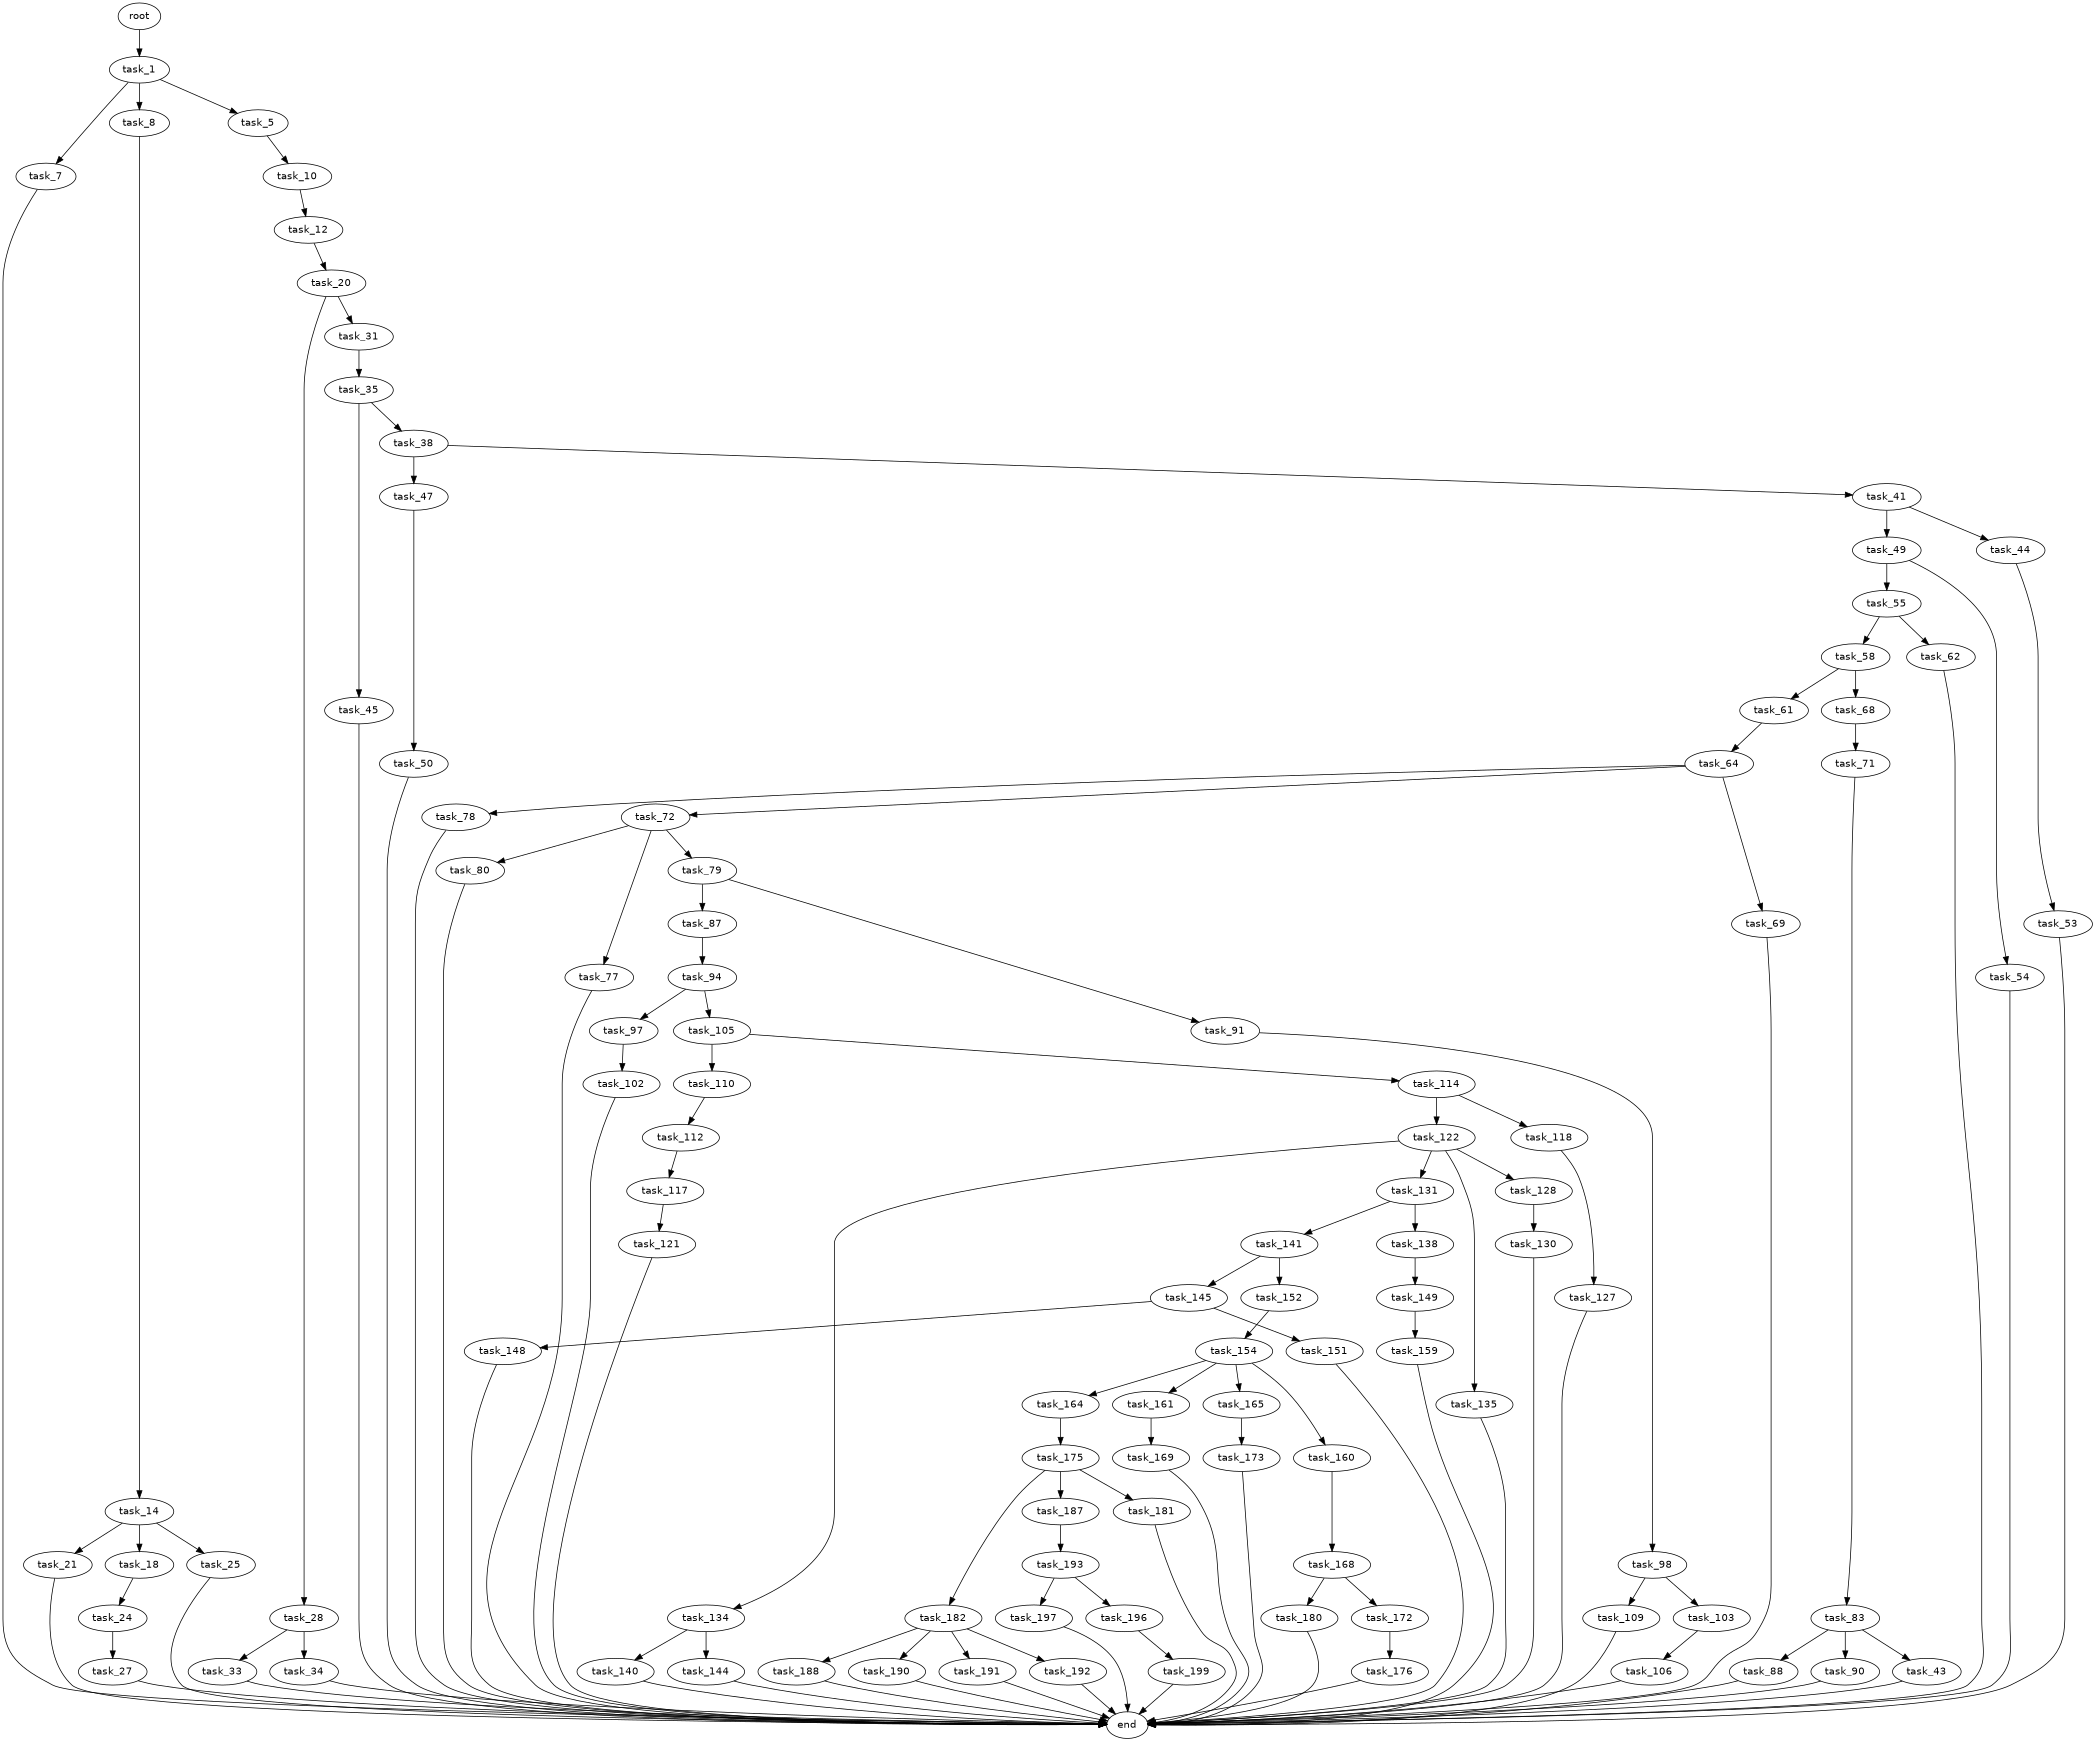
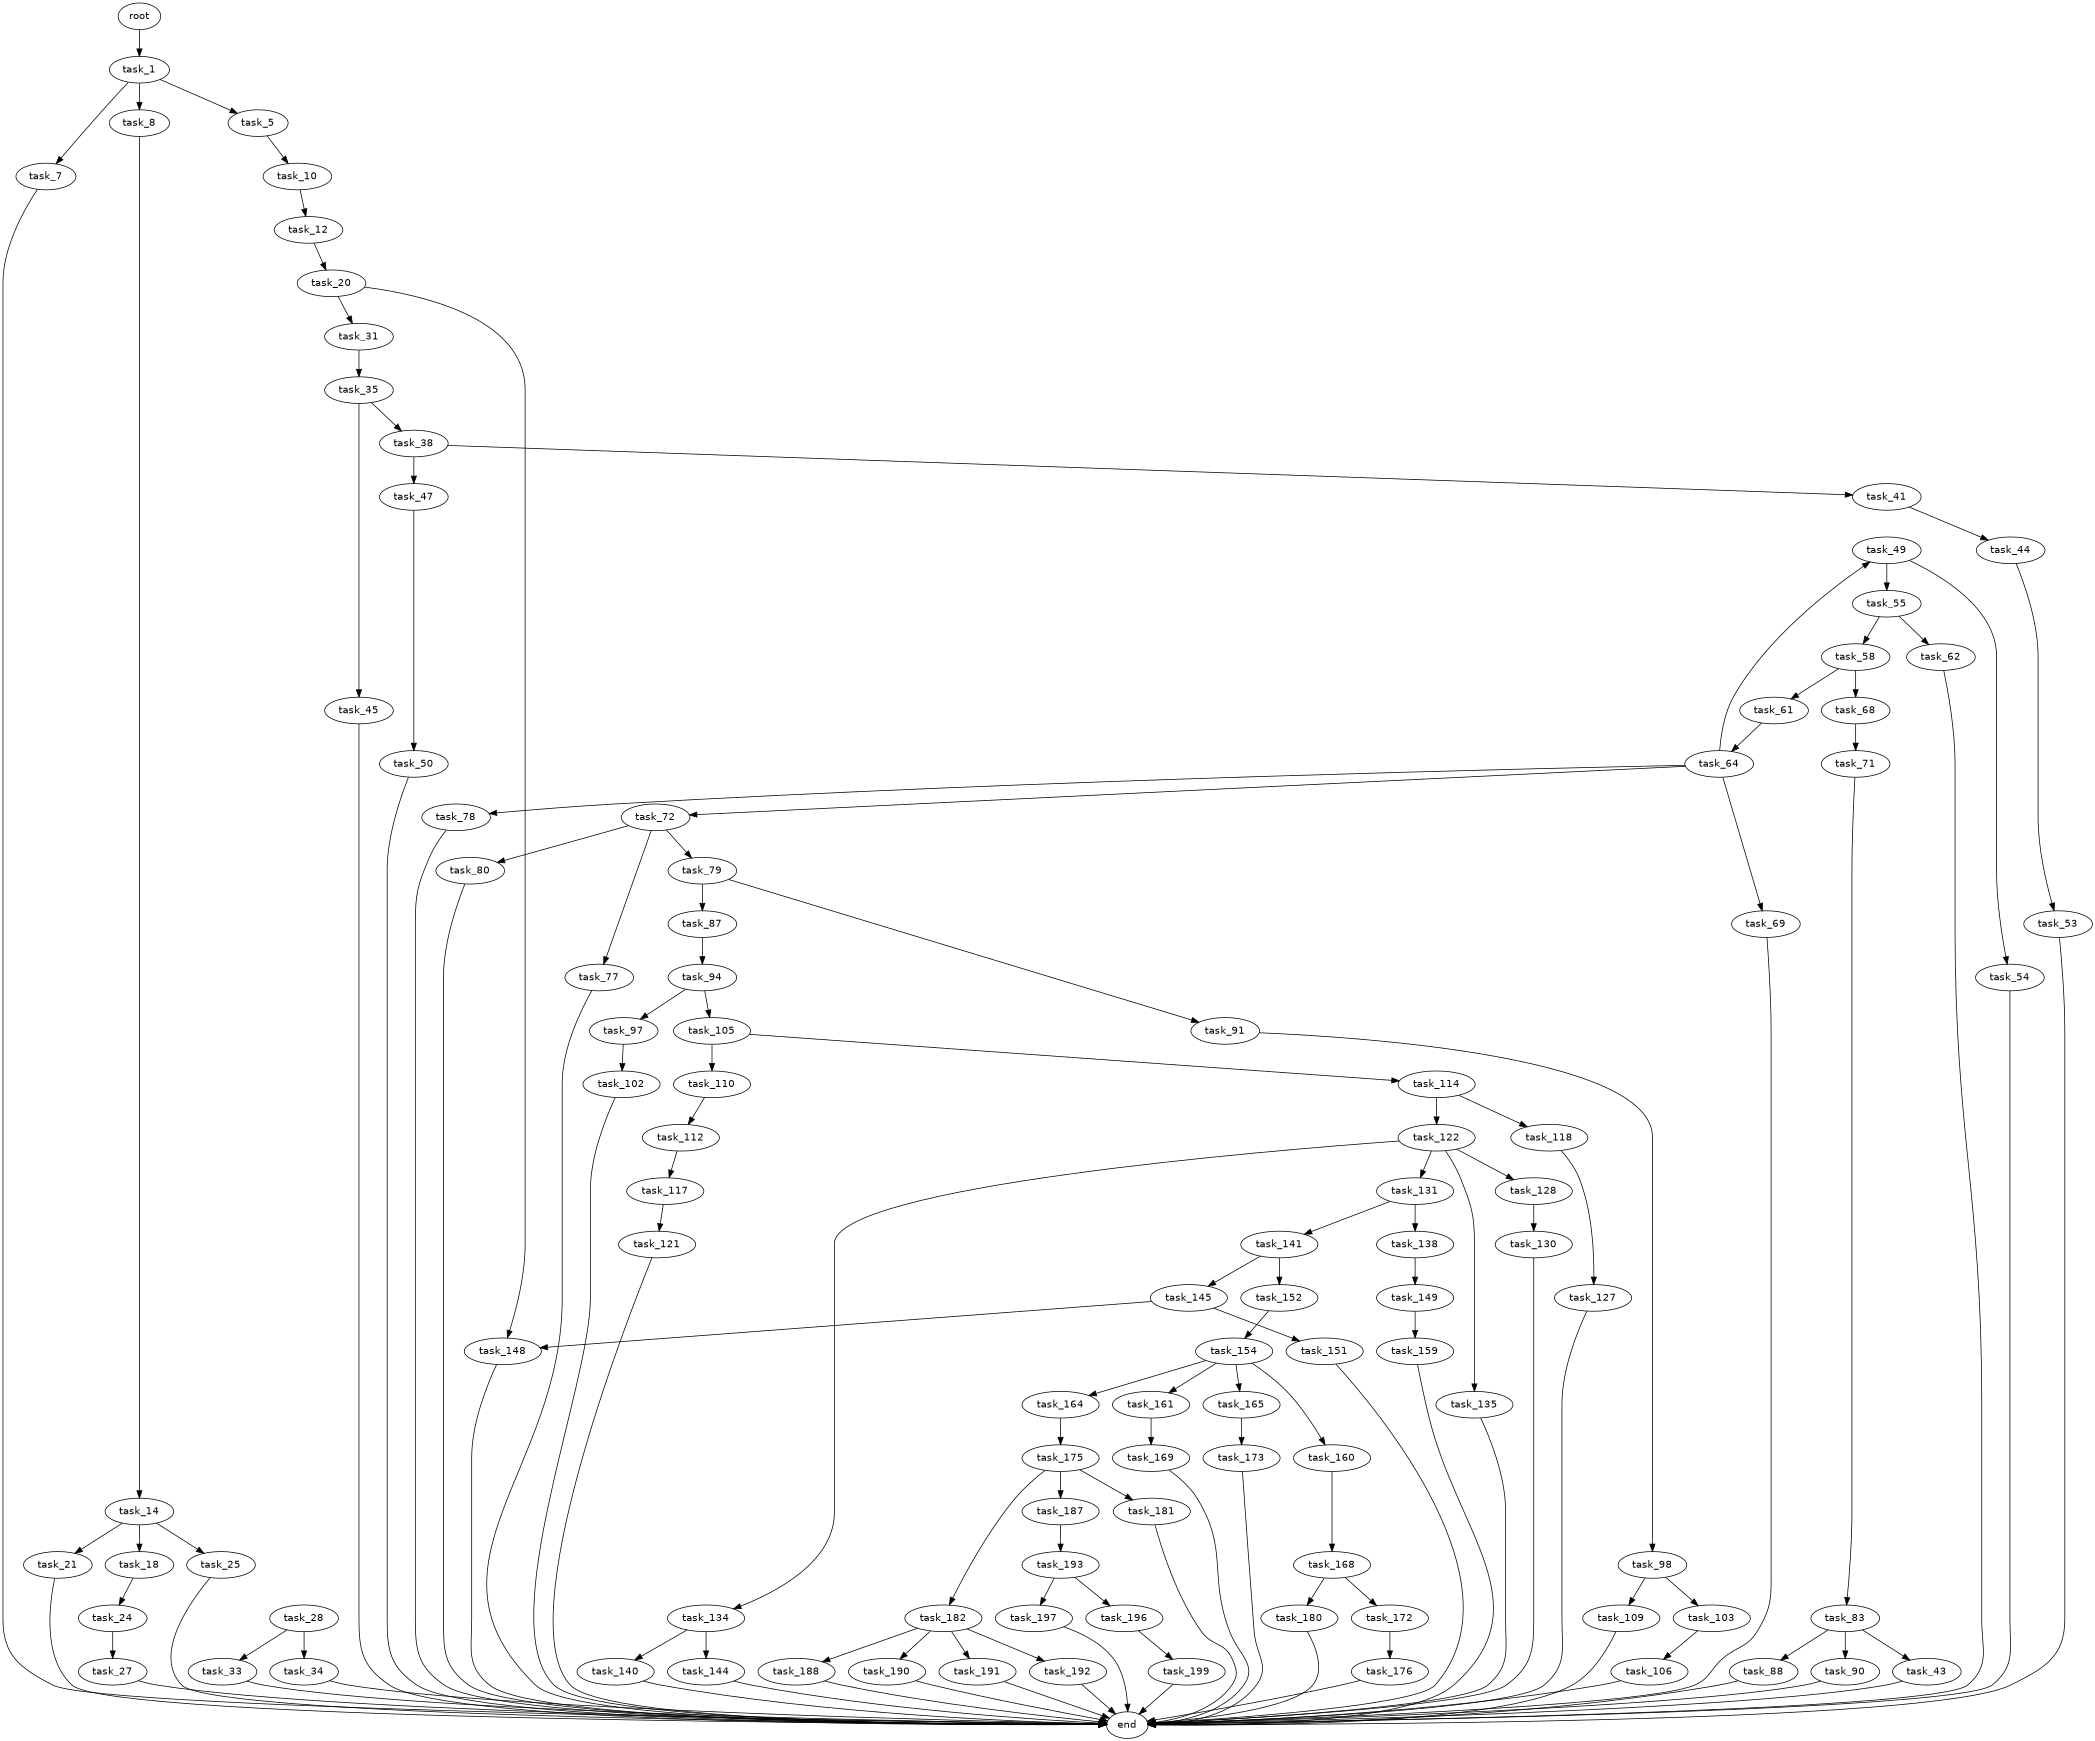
  digraph {
    fontname="DejaVu Sans"
    node [fontname="DejaVu Sans"]
    edge [fontname="DejaVu Sans"]
    root
    task_1
    task_5
    task_7
    task_8
    task_10
    end
    task_14
    task_12
    task_18
    task_21
    task_25
    task_20
    task_24
    task_28
    task_31
    task_33
    task_34
    task_35
    task_27
    task_38
    task_45
    task_41
    task_47
    task_44
    task_49
    task_50
    task_53
    task_54
    task_55
    task_58
    task_62
    task_61
    task_68
    task_64
    task_71
    task_69
    task_72
    task_78
    task_83
    task_77
    task_79
    task_80
    task_87
    task_91
    task_88
    task_90
    n48 [label=task_43]
    task_94
    task_98
    task_97
    task_105
    task_103
    task_109
    task_102
    task_110
    task_114
    task_106
    task_112
    task_118
    task_122
    task_117
    task_127
    task_128
    task_131
    task_134
    task_135
    task_121
    task_130
    task_138
    task_141
    task_140
    task_144
    task_149
    task_145
    task_152
    task_159
    task_148
    task_151
    task_154
    task_160
    task_161
    task_164
    task_165
    task_168
    task_169
    task_175
    task_173
    task_172
    task_180
    task_181
    task_182
    task_187
    task_176
    task_188
    task_190
    task_191
    task_192
    task_193
    task_196
    task_197
    task_199
    root -> task_1
    task_1 -> task_5
    task_1 -> task_7
    task_1 -> task_8
    task_5 -> task_10
    task_7 -> end
    task_8 -> task_14
    task_10 -> task_12
    task_14 -> task_18
    task_14 -> task_21
    task_14 -> task_25
    task_12 -> task_20
    task_18 -> task_24
    task_21 -> end
    task_25 -> end
-   task_20 -> task_28
+   task_20 -> task_148
    task_20 -> task_31
    task_24 -> task_27
    task_28 -> task_33
    task_28 -> task_34
    task_31 -> task_35
    task_33 -> end
    task_34 -> end
    task_35 -> task_38
    task_35 -> task_45
    task_27 -> end
    task_38 -> task_41
    task_38 -> task_47
    task_45 -> end
    task_41 -> task_44
-   task_41 -> task_49
+   task_64 -> task_49
    task_47 -> task_50
    task_44 -> task_53
    task_49 -> task_54
    task_49 -> task_55
    task_50 -> end
    task_53 -> end
    task_54 -> end
    task_55 -> task_58
    task_55 -> task_62
    task_58 -> task_61
    task_58 -> task_68
    task_62 -> end
    task_61 -> task_64
    task_68 -> task_71
    task_64 -> task_69
    task_64 -> task_72
    task_64 -> task_78
    task_71 -> task_83
    task_69 -> end
    task_72 -> task_77
    task_72 -> task_79
    task_72 -> task_80
    task_78 -> end
    task_83 -> task_88
    task_83 -> task_90
    task_83 -> n48
    task_77 -> end
    task_79 -> task_87
    task_79 -> task_91
    task_80 -> end
    task_87 -> task_94
    task_91 -> task_98
    task_88 -> end
    task_90 -> end
    n48 -> end
    task_94 -> task_97
    task_94 -> task_105
    task_98 -> task_103
    task_98 -> task_109
    task_97 -> task_102
    task_105 -> task_110
    task_105 -> task_114
    task_103 -> task_106
    task_109 -> end
    task_102 -> end
    task_110 -> task_112
    task_114 -> task_118
    task_114 -> task_122
    task_106 -> end
    task_112 -> task_117
    task_118 -> task_127
    task_122 -> task_128
    task_122 -> task_131
    task_122 -> task_134
    task_122 -> task_135
    task_117 -> task_121
    task_127 -> end
    task_128 -> task_130
    task_131 -> task_138
    task_131 -> task_141
    task_134 -> task_140
    task_134 -> task_144
    task_135 -> end
    task_121 -> end
    task_130 -> end
    task_138 -> task_149
    task_141 -> task_145
    task_141 -> task_152
    task_140 -> end
    task_144 -> end
    task_149 -> task_159
    task_145 -> task_148
    task_145 -> task_151
    task_152 -> task_154
    task_159 -> end
    task_148 -> end
    task_151 -> end
    task_154 -> task_160
    task_154 -> task_161
    task_154 -> task_164
    task_154 -> task_165
    task_160 -> task_168
    task_161 -> task_169
    task_164 -> task_175
    task_165 -> task_173
    task_168 -> task_172
    task_168 -> task_180
    task_169 -> end
    task_175 -> task_181
    task_175 -> task_182
    task_175 -> task_187
    task_173 -> end
    task_172 -> task_176
    task_180 -> end
    task_181 -> end
    task_182 -> task_188
    task_182 -> task_190
    task_182 -> task_191
    task_182 -> task_192
    task_187 -> task_193
    task_176 -> end
    task_188 -> end
    task_190 -> end
    task_191 -> end
    task_192 -> end
    task_193 -> task_196
    task_193 -> task_197
    task_196 -> task_199
    task_197 -> end
    task_199 -> end
  }
